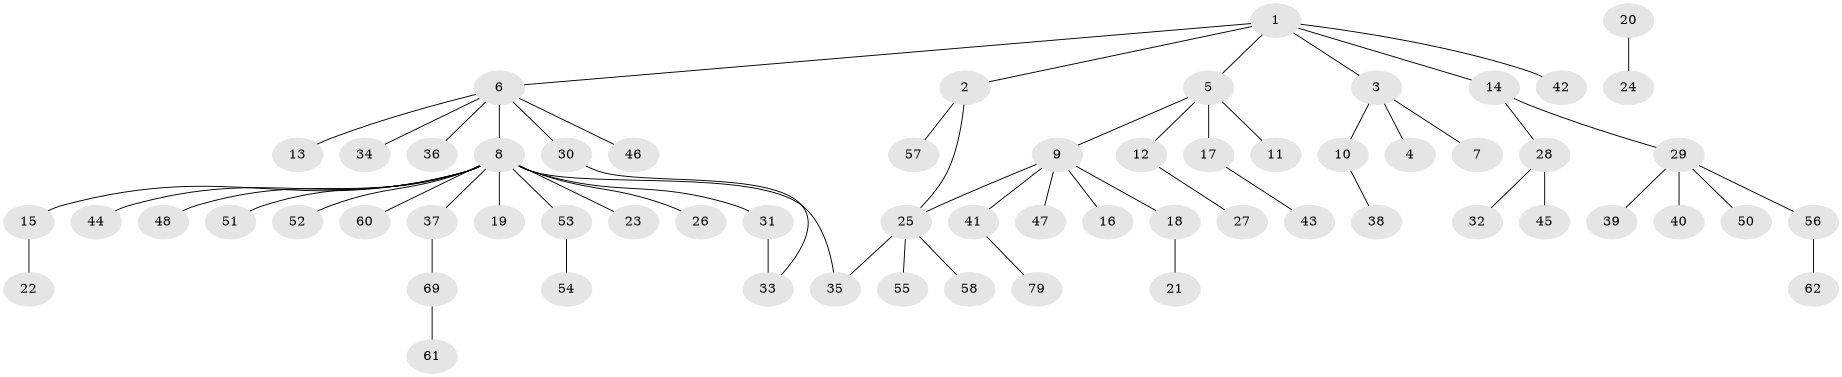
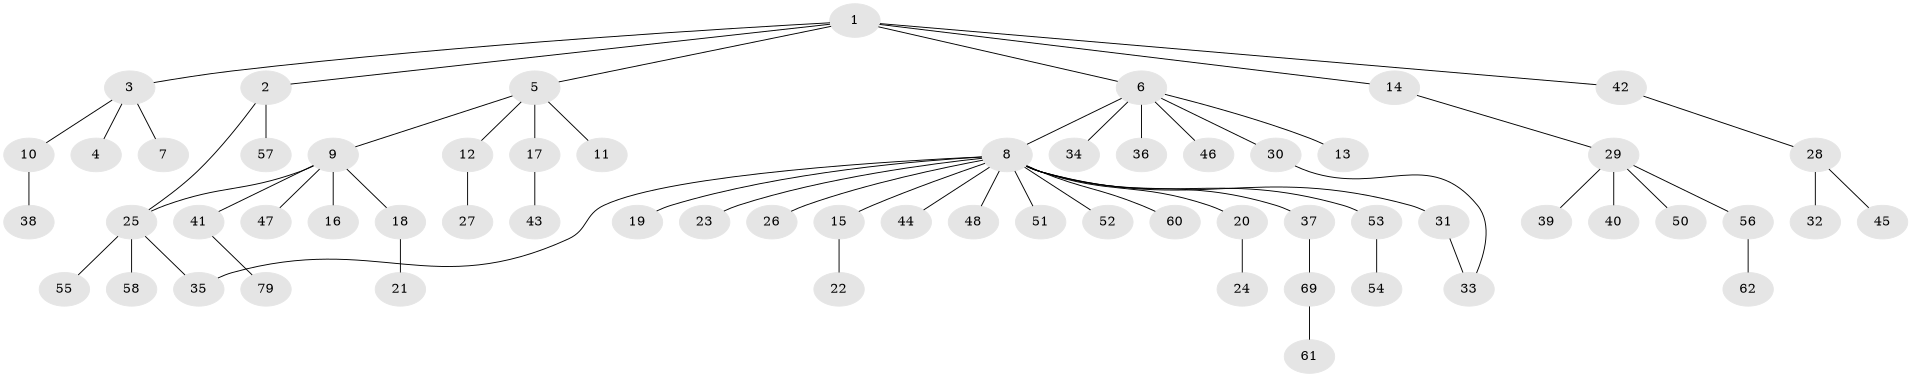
  graph {
    node [color=gray90 style=filled]
    1
    2
    3
    5
    6
    14
    42
    25
    57
    4
    7
    10
    9
    11
    12
    17
    8
    13
    30
    34
    36
    46
    28
    29
    35
    55
    58
    38
    16
    18
    41
    47
    27
    43
    15
    19
    20
    23
    26
    31
    37
    44
    48
    51
    52
    53
    60
    33
    22
    24
    n51 [label=69]
    54
    21
    n54 [label=79]
    32
    45
    39
    40
    50
    56
    62
    61
    1 -- 2
    1 -- 3
    1 -- 5
    1 -- 6
    1 -- 14
    1 -- 42
    2 -- 25
    2 -- 57
    3 -- 4
    3 -- 7
    3 -- 10
    5 -- 9
    5 -- 11
    5 -- 12
    5 -- 17
    6 -- 8
    6 -- 13
    6 -- 30
    6 -- 34
    6 -- 36
    6 -- 46
-   14 -- 28
+   42 -- 28
    14 -- 29
    25 -- 35
    25 -- 55
    25 -- 58
    10 -- 38
    9 -- 25
    9 -- 16
    9 -- 18
    9 -- 41
    9 -- 47
    12 -- 27
    17 -- 43
    8 -- 35
    8 -- 15
    8 -- 19
+   8 -- 20
    8 -- 23
    8 -- 26
    8 -- 31
    8 -- 37
    8 -- 44
    8 -- 48
    8 -- 51
    8 -- 52
    8 -- 53
    8 -- 60
    30 -- 33
    28 -- 32
    28 -- 45
    29 -- 39
    29 -- 40
    29 -- 50
    29 -- 56
    18 -- 21
    41 -- n54
    15 -- 22
    20 -- 24
    31 -- 33
    37 -- n51
    53 -- 54
    n51 -- 61
    56 -- 62
  }
